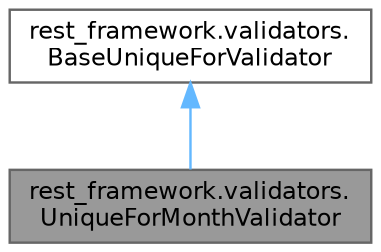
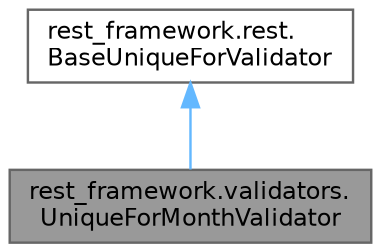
  digraph {
    fontname="DejaVu Sans"
    node [color=gray40 fontname="DejaVu Sans" fontsize=10 shape=box style=filled]
    n1 [fillcolor=grey60 fontcolor=black height=0.2 label="rest_framework.validators.\lUniqueForMonthValidator" width=0.4]
-   n2 [fillcolor=white height=0.2 label="rest_framework.validators.\lBaseUniqueForValidator" width=0.4]
+   n2 [fillcolor=white height=0.2 label="rest_framework.rest.\lBaseUniqueForValidator" width=0.4]
    n2 -> n1 [color=steelblue1 dir=back fontname="DejaVu Sans" fontsize=10 labelfontname=Helvetica labelfontsize=10 style=solid]
  }
